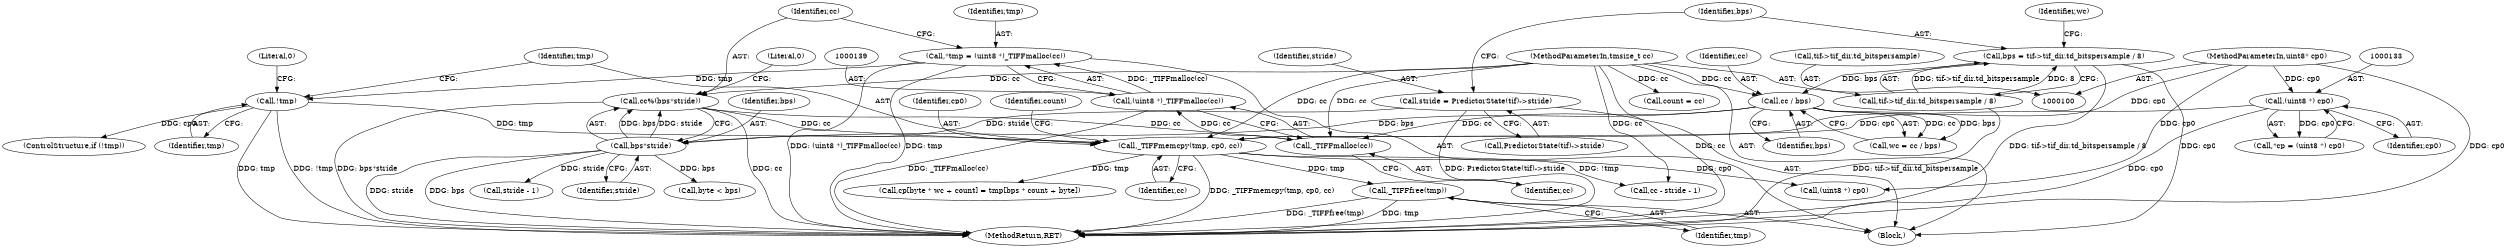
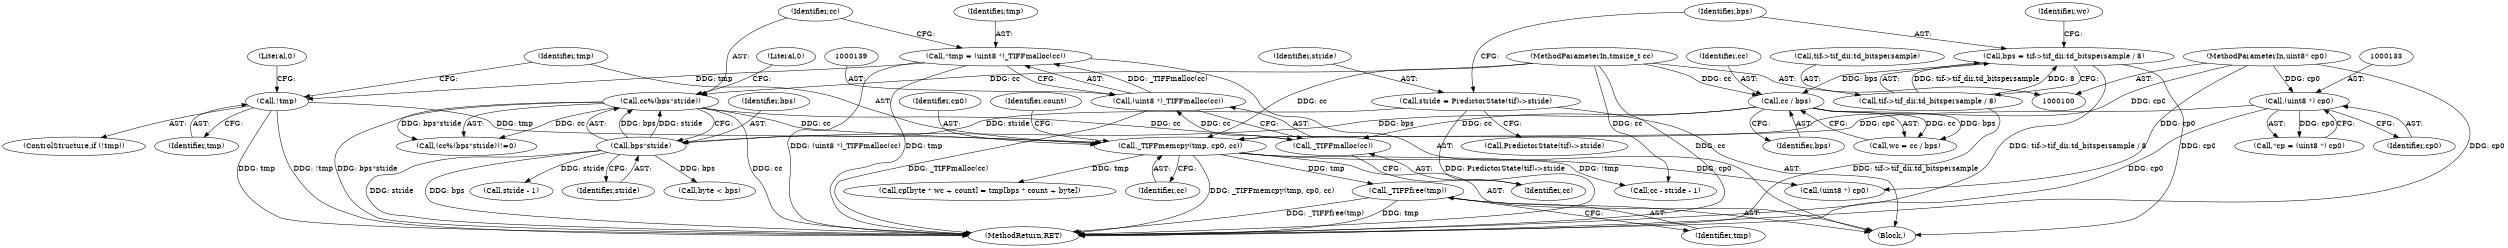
  digraph {
    n1 [label="(Call,_TIFFfree(tmp))"]
    n2 [label="(Block,)"]
    n3 [label="(MethodReturn,RET)"]
    n4 [label="(Identifier,tmp)"]
    n5 [label="(Call,_TIFFmemcpy(tmp, cp0, cc))"]
    n6 [label="(Call,cc - stride - 1)"]
    n7 [label="(Call,(uint8 *) cp0)"]
    n8 [label="(Call,cp[byte * wc + count] = tmp[bps * count + byte])"]
    n9 [label="(Identifier,cc)"]
    n10 [label="(Call,!tmp)"]
    n11 [label="(ControlStructure,if (!tmp))"]
    n12 [label="(Identifier,tmp)"]
    n13 [label="(Call,*tmp = (uint8 *)_TIFFmalloc(cc))"]
    n14 [label="(Call,(uint8 *)_TIFFmalloc(cc))"]
    n15 [label="(Call,_TIFFmalloc(cc))"]
    n16 [label="(Identifier,cc)"]
    n17 [label="(Call,cc%(bps*stride))"]
    n18 [label="(Call,bps*stride)"]
+   n19 [label="(Call,(cc%(bps*stride))!=0)"]
    n20 [label="(Call,cc / bps)"]
    n21 [label="(Call,wc = cc / bps)"]
    n22 [label="(Identifier,bps)"]
    n23 [label="(Call,stride - 1)"]
    n24 [label="(Identifier,stride)"]
    n25 [label="(Call,byte < bps)"]
    n26 [label="(MethodParameterIn,tmsize_t cc)"]
-   n27 [label="(Call,count = cc)"]
    1000100
    n29 [label="(Call,bps = tif->tif_dir.td_bitspersample / 8)"]
    n30 [label="(Call,tif->tif_dir.td_bitspersample / 8)"]
    n31 [label="(Call,(uint8 *) cp0)"]
    n32 [label="(Call,*cp = (uint8 *) cp0)"]
    n33 [label="(Identifier,cp0)"]
    n34 [label="(MethodParameterIn,uint8* cp0)"]
    n35 [label="(Call,stride = PredictorState(tif)->stride)"]
    n36 [label="(Call,PredictorState(tif)->stride)"]
    n37 [label="(Literal,0)"]
    n38 [label="(Literal,0)"]
    n39 [label="(Identifier,bps)"]
    n40 [label="(Identifier,cc)"]
    n41 [label="(Identifier,cp0)"]
    n42 [label="(Identifier,cc)"]
    n43 [label="(Identifier,wc)"]
    n44 [label="(Identifier,bps)"]
    n45 [label="(Call,tif->tif_dir.td_bitspersample)"]
    n46 [label="(Identifier,count)"]
    n47 [label="(Identifier,tmp)"]
    n48 [label="(Identifier,stride)"]
    n49 [label="(Identifier,tmp)"]
    1000139
    1000133
    n1 -> n2 [label="AST: "]
    n1 -> n3 [label="DDG: _TIFFfree(tmp)"]
    n1 -> n3 [label="DDG: tmp"]
    n1 -> n4 [label="CFG: "]
    n4 -> n1 [label="AST: "]
    n5 -> n1 [label="DDG: tmp"]
-   n26 -> n2 [label="AST: "]
+   n5 -> n2 [label="AST: "]
    n5 -> n3 [label="DDG: _TIFFmemcpy(tmp, cp0, cc)"]
    n5 -> n6 [label="DDG: !tmp"]
    n5 -> n7 [label="DDG: cp0"]
    n5 -> n8 [label="DDG: tmp"]
    n5 -> n9 [label="CFG: "]
    n9 -> n5 [label="AST: "]
    n10 -> n3 [label="DDG: tmp"]
    n10 -> n3 [label="DDG: !tmp"]
    n10 -> n5 [label="DDG: tmp"]
-   n10 -> n11 [label="DDG: cp0"]
+   n10 -> n11 [label="AST: "]
    n10 -> n12 [label="CFG: "]
    n12 -> n10 [label="AST: "]
    n13 -> n2 [label="AST: "]
    n13 -> n3 [label="DDG: (uint8 *)_TIFFmalloc(cc)"]
    n13 -> n3 [label="DDG: tmp"]
    n13 -> n10 [label="DDG: tmp"]
    n13 -> n14 [label="CFG: "]
    n14 -> n3 [label="DDG: _TIFFmalloc(cc)"]
    n14 -> n13 [label="AST: "]
    n14 -> n13 [label="DDG: _TIFFmalloc(cc)"]
    n14 -> n15 [label="CFG: "]
    n15 -> n14 [label="AST: "]
    n15 -> n14 [label="DDG: cc"]
    n15 -> n16 [label="CFG: "]
    n16 -> n15 [label="AST: "]
    n17 -> n3 [label="DDG: cc"]
    n17 -> n3 [label="DDG: bps*stride"]
    n17 -> n5 [label="DDG: cc"]
    n17 -> n15 [label="DDG: cc"]
    n17 -> n18 [label="CFG: "]
+   n17 -> n19 [label="AST: "]
+   n17 -> n19 [label="DDG: cc"]
+   n17 -> n19 [label="DDG: bps*stride"]
    n18 -> n3 [label="DDG: stride"]
    n18 -> n3 [label="DDG: bps"]
    n18 -> n17 [label="AST: "]
    n18 -> n17 [label="DDG: bps"]
    n18 -> n17 [label="DDG: stride"]
    n18 -> n23 [label="DDG: stride"]
    n18 -> n24 [label="CFG: "]
    n18 -> n25 [label="DDG: bps"]
    n20 -> n15 [label="DDG: cc"]
    n20 -> n18 [label="DDG: bps"]
    n20 -> n21 [label="AST: "]
    n20 -> n21 [label="DDG: cc"]
    n20 -> n21 [label="DDG: bps"]
    n20 -> n22 [label="CFG: "]
    n21 -> n20 [label="CFG: "]
    n22 -> n20 [label="AST: "]
    n24 -> n18 [label="AST: "]
    n26 -> n3 [label="DDG: cc"]
    n26 -> n5 [label="DDG: cc"]
    n26 -> n6 [label="DDG: cc"]
-   n26 -> n15 [label="DDG: cc"]
    n26 -> n17 [label="DDG: cc"]
    n26 -> n20 [label="DDG: cc"]
-   n26 -> n27 [label="DDG: cc"]
    n26 -> 1000100 [label="AST: "]
    n29 -> n2 [label="DDG: cp0"]
    n29 -> n3 [label="DDG: tif->tif_dir.td_bitspersample / 8"]
    n29 -> n20 [label="DDG: bps"]
    n29 -> n30 [label="CFG: "]
    n30 -> n3 [label="DDG: tif->tif_dir.td_bitspersample"]
    n30 -> n29 [label="AST: "]
    n30 -> n29 [label="DDG: tif->tif_dir.td_bitspersample"]
    n30 -> n29 [label="DDG: 8"]
    n31 -> n3 [label="DDG: cp0"]
    n31 -> n5 [label="DDG: cp0"]
    n31 -> n32 [label="AST: "]
    n31 -> n32 [label="DDG: cp0"]
    n31 -> n33 [label="CFG: "]
    n32 -> n31 [label="CFG: "]
    n33 -> n31 [label="AST: "]
    n34 -> n3 [label="DDG: cp0"]
    n34 -> n5 [label="DDG: cp0"]
    n34 -> n7 [label="DDG: cp0"]
    n34 -> 1000100 [label="AST: "]
    n34 -> n31 [label="DDG: cp0"]
    n35 -> n2 [label="AST: "]
    n35 -> n3 [label="DDG: PredictorState(tif)->stride"]
    n35 -> n18 [label="DDG: stride"]
    n35 -> n36 [label="CFG: "]
-   n36 -> n35 [label="AST: "]
    n37 -> n10 [label="CFG: "]
    n38 -> n17 [label="CFG: "]
    n39 -> n29 [label="AST: "]
    n39 -> n35 [label="CFG: "]
    n40 -> n13 [label="CFG: "]
    n40 -> n17 [label="AST: "]
    n41 -> n5 [label="AST: "]
    n42 -> n20 [label="AST: "]
    n43 -> n29 [label="CFG: "]
    n44 -> n18 [label="AST: "]
    n45 -> n30 [label="AST: "]
    n46 -> n5 [label="CFG: "]
    n47 -> n5 [label="AST: "]
    n47 -> n10 [label="CFG: "]
    n48 -> n35 [label="AST: "]
    n49 -> n13 [label="AST: "]
    1000139 -> n14 [label="AST: "]
    1000133 -> n31 [label="AST: "]
  }
